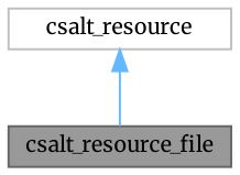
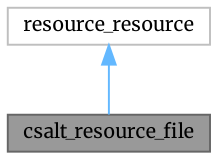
  digraph {
    fontname=Merriweather
    node [fontname=Merriweather fontsize=10 shape=box style=filled]
    n1 [color=gray40 fillcolor=grey60 fontcolor=black height=0.2 label=csalt_resource_file width=0.4]
-   n2 [color=grey75 fillcolor=white height=0.2 label=csalt_resource width=0.4]
+   n2 [color=grey75 fillcolor=white height=0.2 label=resource_resource width=0.4]
    n2 -> n1 [color=steelblue1 dir=back fontname=Merriweather fontsize=10 labelfontname=Helvetica labelfontsize=10 style=solid]
  }
